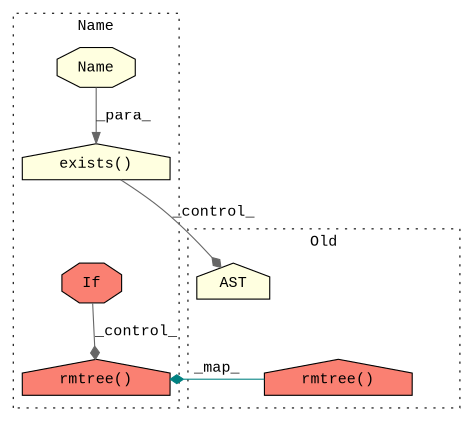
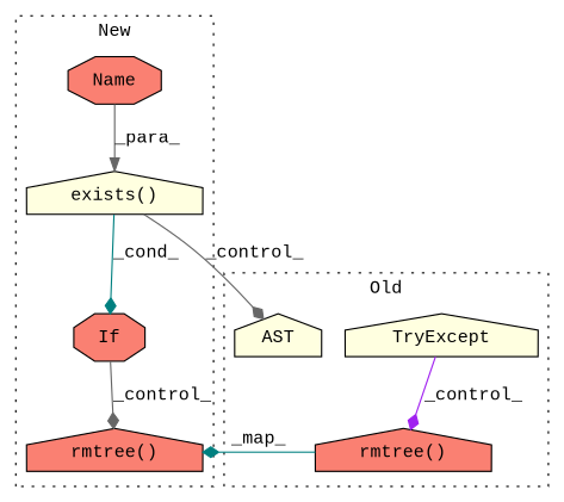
  digraph {
    fontname="Liberation Mono"
    node [a=75 fillcolor=lightyellow fontname="Liberation Mono" l="14,1" s=27359 shape=house style=filled]
    edge [arrowhead=diamond color=gray40 fontname="Liberation Mono"]
    n1 [fillcolor=salmon label="rmtree()" s="27381,27408"]
+   n2 [a=71 l=22 label=TryExcept]
    n3 [a=2 l="7,0" label=AST s="27423,0"]
    n4 [fillcolor=salmon label="rmtree()" s="27410,27437"]
    n5 [a=96 fillcolor=salmon l=3 label=If shape=octagon]
    n6 [l="15,1" label="exists()" s="27362,27390"]
-   n7 [a=87 l=13 label=Name s=27377 shape=octagon]
+   n7 [a=87 fillcolor=salmon l=13 label=Name s=27377 shape=octagon]
    subgraph cluster_1 {
      label=Old
      style=dotted
      n1
+     n2
      n3
    }
    subgraph cluster_2 {
-     label=Name
+     label=New
      style=dotted
      n4
      n5
      n6
      n7
    }
    n1 -> n4 [color=teal label=_map_]
+   n2 -> n1 [color=purple label=_control_]
    n5 -> n4 [label=_control_]
    n6 -> n3 [label=_control_]
+   n6 -> n5 [color=teal label=_cond_]
    n7 -> n6 [arrowhead=normal label=_para_]
  }
